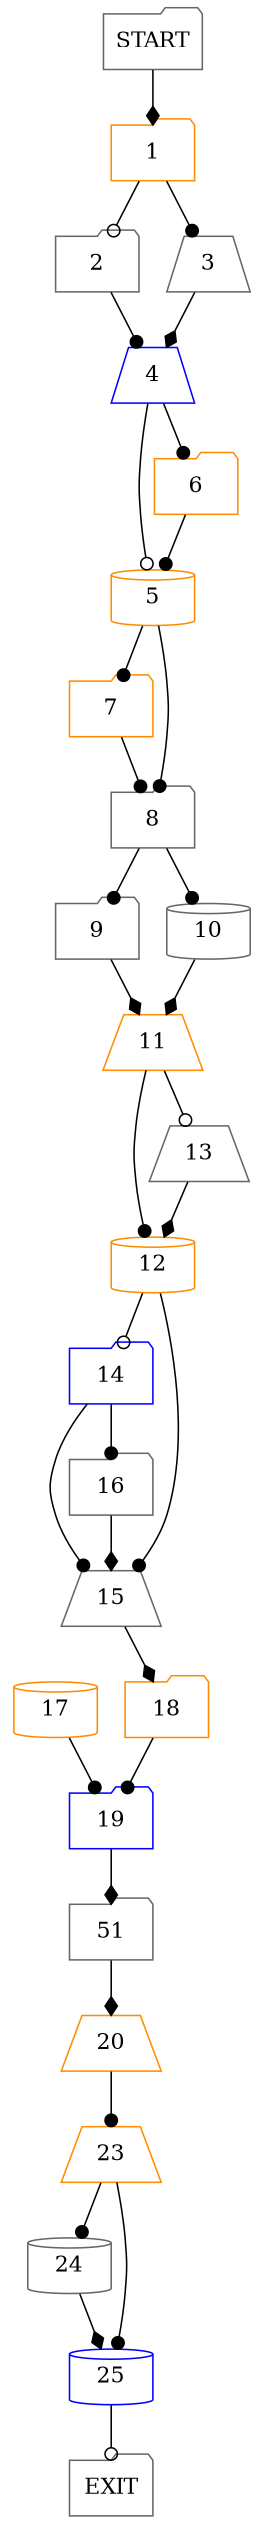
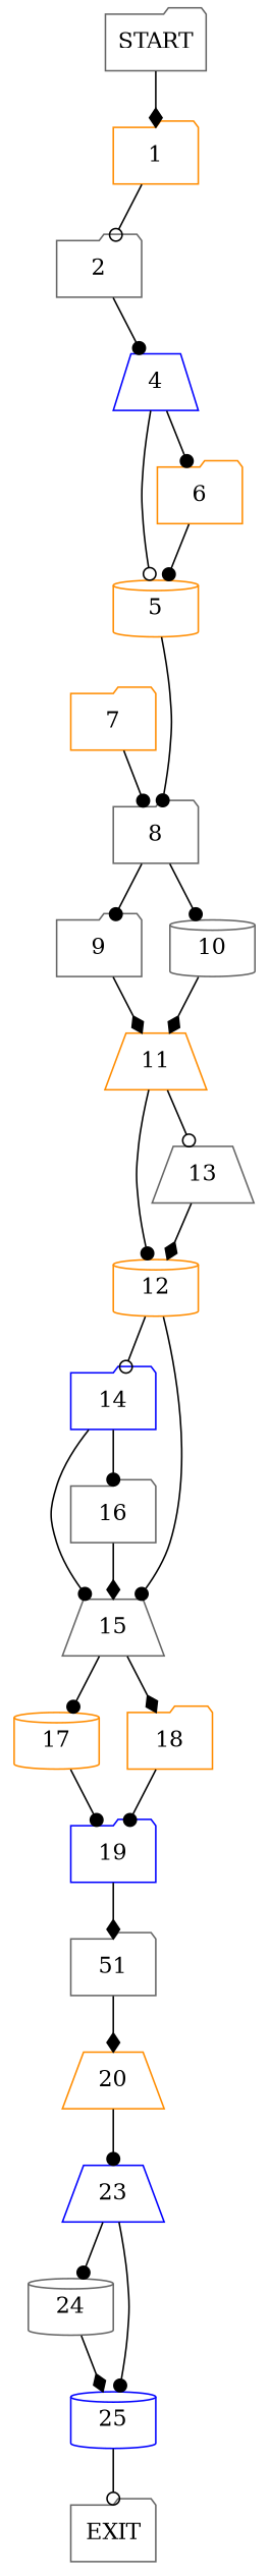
  digraph {
    node [color=gray40 shape=folder]
    edge [arrowhead=dot]
    n1 [label=START]
    1 [color=darkorange]
    2
-   3 [shape=trapezium]
    n5 [label=EXIT]
    4 [color=blue shape=trapezium]
    5 [color=darkorange shape=cylinder]
    6 [color=darkorange]
    7 [color=darkorange]
    8
    9
    10 [shape=cylinder]
    11 [color=darkorange shape=trapezium]
    12 [color=darkorange shape=cylinder]
    13 [shape=trapezium]
    14 [color=blue]
    15 [shape=trapezium]
    16
    17 [color=darkorange shape=cylinder]
    18 [color=darkorange]
    19 [color=blue]
    n22 [label=51]
    20 [color=darkorange shape=trapezium]
-   23 [color=darkorange shape=trapezium]
+   23 [color=blue shape=trapezium]
    24 [shape=cylinder]
    25 [color=blue shape=cylinder]
    n1 -> 1 [arrowhead=diamond]
    1 -> 2 [arrowhead=odot]
-   1 -> 3
    2 -> 4
-   3 -> 4 [arrowhead=diamond]
    4 -> 5 [arrowhead=odot]
    4 -> 6
-   5 -> 7
    5 -> 8
    6 -> 5
    7 -> 8
    8 -> 9
    8 -> 10
    9 -> 11 [arrowhead=diamond]
    10 -> 11 [arrowhead=diamond]
    11 -> 12
    11 -> 13 [arrowhead=odot]
    12 -> 14 [arrowhead=odot]
    12 -> 15
    13 -> 12 [arrowhead=diamond]
    14 -> 15
    14 -> 16
+   15 -> 17
    15 -> 18 [arrowhead=diamond]
    16 -> 15 [arrowhead=diamond]
    17 -> 19
    18 -> 19
    19 -> n22 [arrowhead=diamond]
    n22 -> 20 [arrowhead=diamond]
    20 -> 23
    23 -> 24
    23 -> 25
    24 -> 25 [arrowhead=diamond]
    25 -> n5 [arrowhead=odot]
  }
